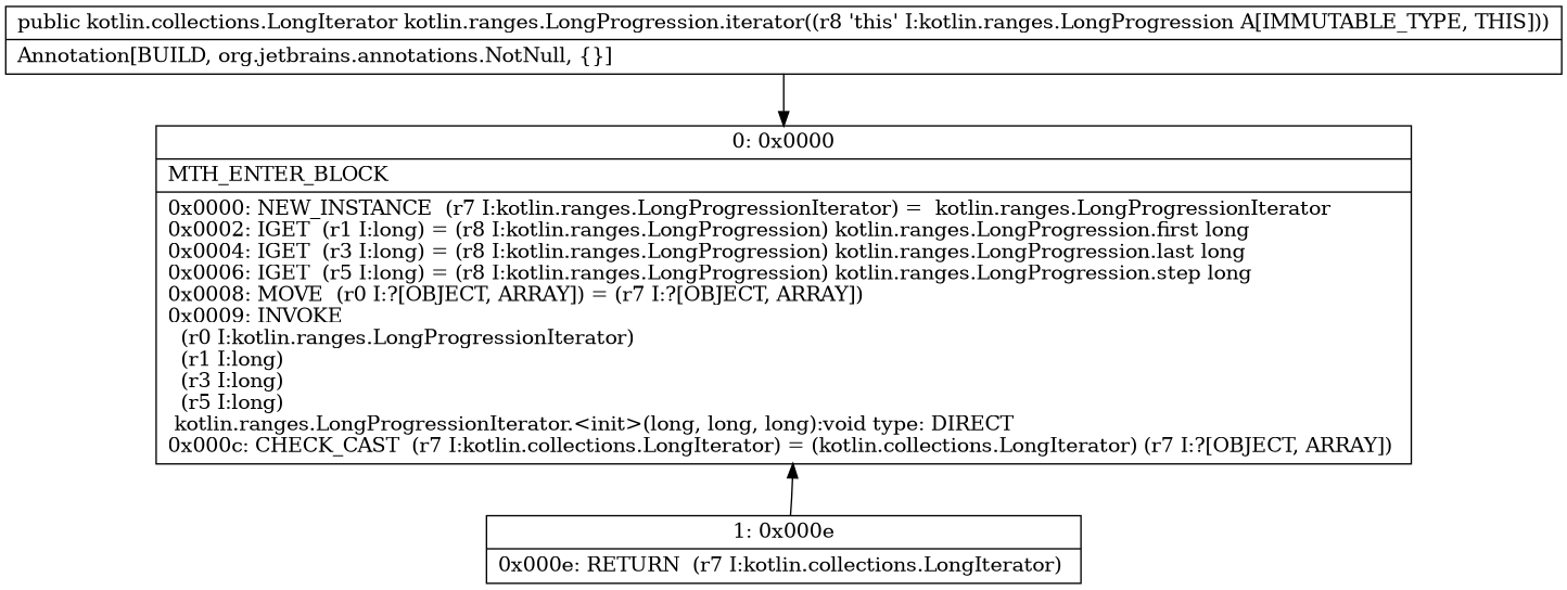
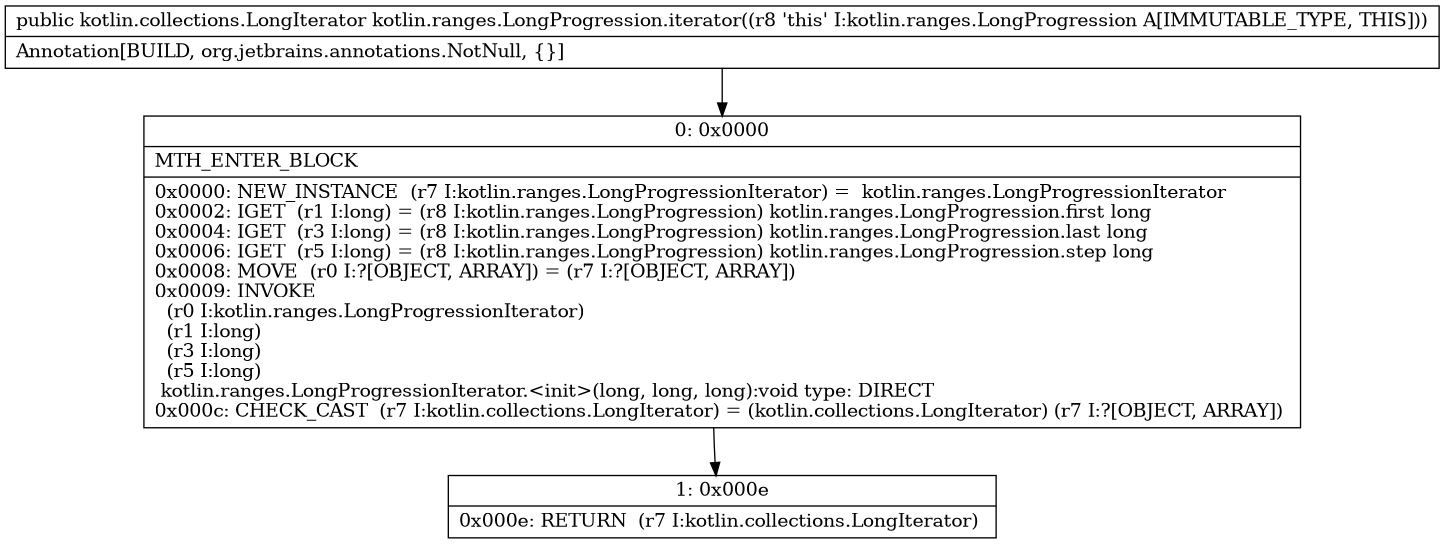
  digraph {
    node [shape=record]
    n1 [label="{0\:\ 0x0000|MTH_ENTER_BLOCK\l|0x0000: NEW_INSTANCE  (r7 I:kotlin.ranges.LongProgressionIterator) =  kotlin.ranges.LongProgressionIterator \l0x0002: IGET  (r1 I:long) = (r8 I:kotlin.ranges.LongProgression) kotlin.ranges.LongProgression.first long \l0x0004: IGET  (r3 I:long) = (r8 I:kotlin.ranges.LongProgression) kotlin.ranges.LongProgression.last long \l0x0006: IGET  (r5 I:long) = (r8 I:kotlin.ranges.LongProgression) kotlin.ranges.LongProgression.step long \l0x0008: MOVE  (r0 I:?[OBJECT, ARRAY]) = (r7 I:?[OBJECT, ARRAY]) \l0x0009: INVOKE  \l  (r0 I:kotlin.ranges.LongProgressionIterator)\l  (r1 I:long)\l  (r3 I:long)\l  (r5 I:long)\l kotlin.ranges.LongProgressionIterator.\<init\>(long, long, long):void type: DIRECT \l0x000c: CHECK_CAST  (r7 I:kotlin.collections.LongIterator) = (kotlin.collections.LongIterator) (r7 I:?[OBJECT, ARRAY]) \l}"]
    n2 [label="{1\:\ 0x000e|0x000e: RETURN  (r7 I:kotlin.collections.LongIterator) \l}"]
    n3 [label="{public kotlin.collections.LongIterator kotlin.ranges.LongProgression.iterator((r8 'this' I:kotlin.ranges.LongProgression A[IMMUTABLE_TYPE, THIS]))  | Annotation[BUILD, org.jetbrains.annotations.NotNull, \{\}]\l}"]
-   n2 -> n1
+   n1 -> n2
    n3 -> n1
  }
